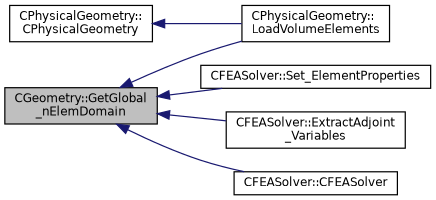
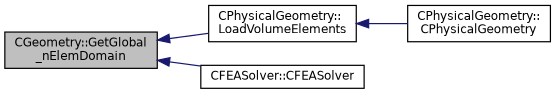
  digraph {
    rankdir=LR
    node [color=black fillcolor=white fontname=Helvetica fontsize=10 shape=record style=filled]
    edge [color=midnightblue dir=back fontname=Helvetica fontsize=10 labelfontname=Helvetica labelfontsize=10 style=solid]
    n1 [fillcolor=grey75 fontcolor=black height=0.2 label="CGeometry::GetGlobal\l_nElemDomain" width=0.4]
    n2 [height=0.2 label="CPhysicalGeometry::\lLoadVolumeElements" width=0.4]
-   n3 [height=0.2 label="CFEASolver::Set_ElementProperties" width=0.4]
-   n4 [height=0.2 label="CFEASolver::ExtractAdjoint\l_Variables" width=0.4]
    n5 [height=0.2 label="CFEASolver::CFEASolver" width=0.4]
    n6 [height=0.2 label="CPhysicalGeometry::\lCPhysicalGeometry" width=0.4]
    n1 -> n2
-   n1 -> n3
-   n1 -> n4
    n1 -> n5
-   n6 -> n2
+   n2 -> n6
  }
